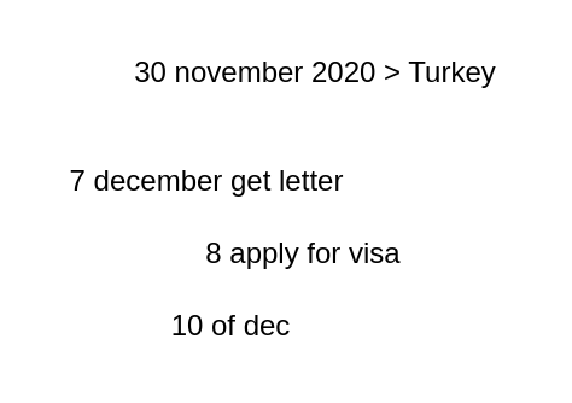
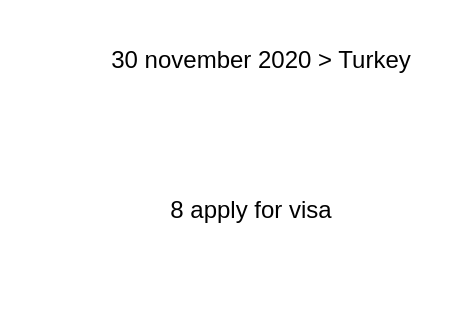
  <mxCell id="0" />
  <mxCell id="1" parent="0" />
  <mxCell id="2" value="30 november 2020 &amp;gt; Turkey" style="text;html=1;align=center;verticalAlign=middle;resizable=0;points=[];autosize=1;" vertex="1" parent="1"><mxGeometry x="45" y="20" width="170" height="20" as="geometry" /></mxCell>
- <mxCell id="3" value="7 december get letter" style="text;html=1;align=center;verticalAlign=middle;resizable=0;points=[];autosize=1;" vertex="1" parent="1"><mxGeometry x="20" y="65" width="130" height="20" as="geometry" /></mxCell>
  <mxCell id="4" value="8 apply for visa" style="text;html=1;align=center;verticalAlign=middle;resizable=0;points=[];autosize=1;" vertex="1" parent="1"><mxGeometry x="75" y="95" width="100" height="20" as="geometry" /></mxCell>
- <mxCell id="5" value="10 of dec" style="text;html=1;align=center;verticalAlign=middle;resizable=0;points=[];autosize=1;" vertex="1" parent="1"><mxGeometry x="65" y="125" width="60" height="20" as="geometry" /></mxCell>
